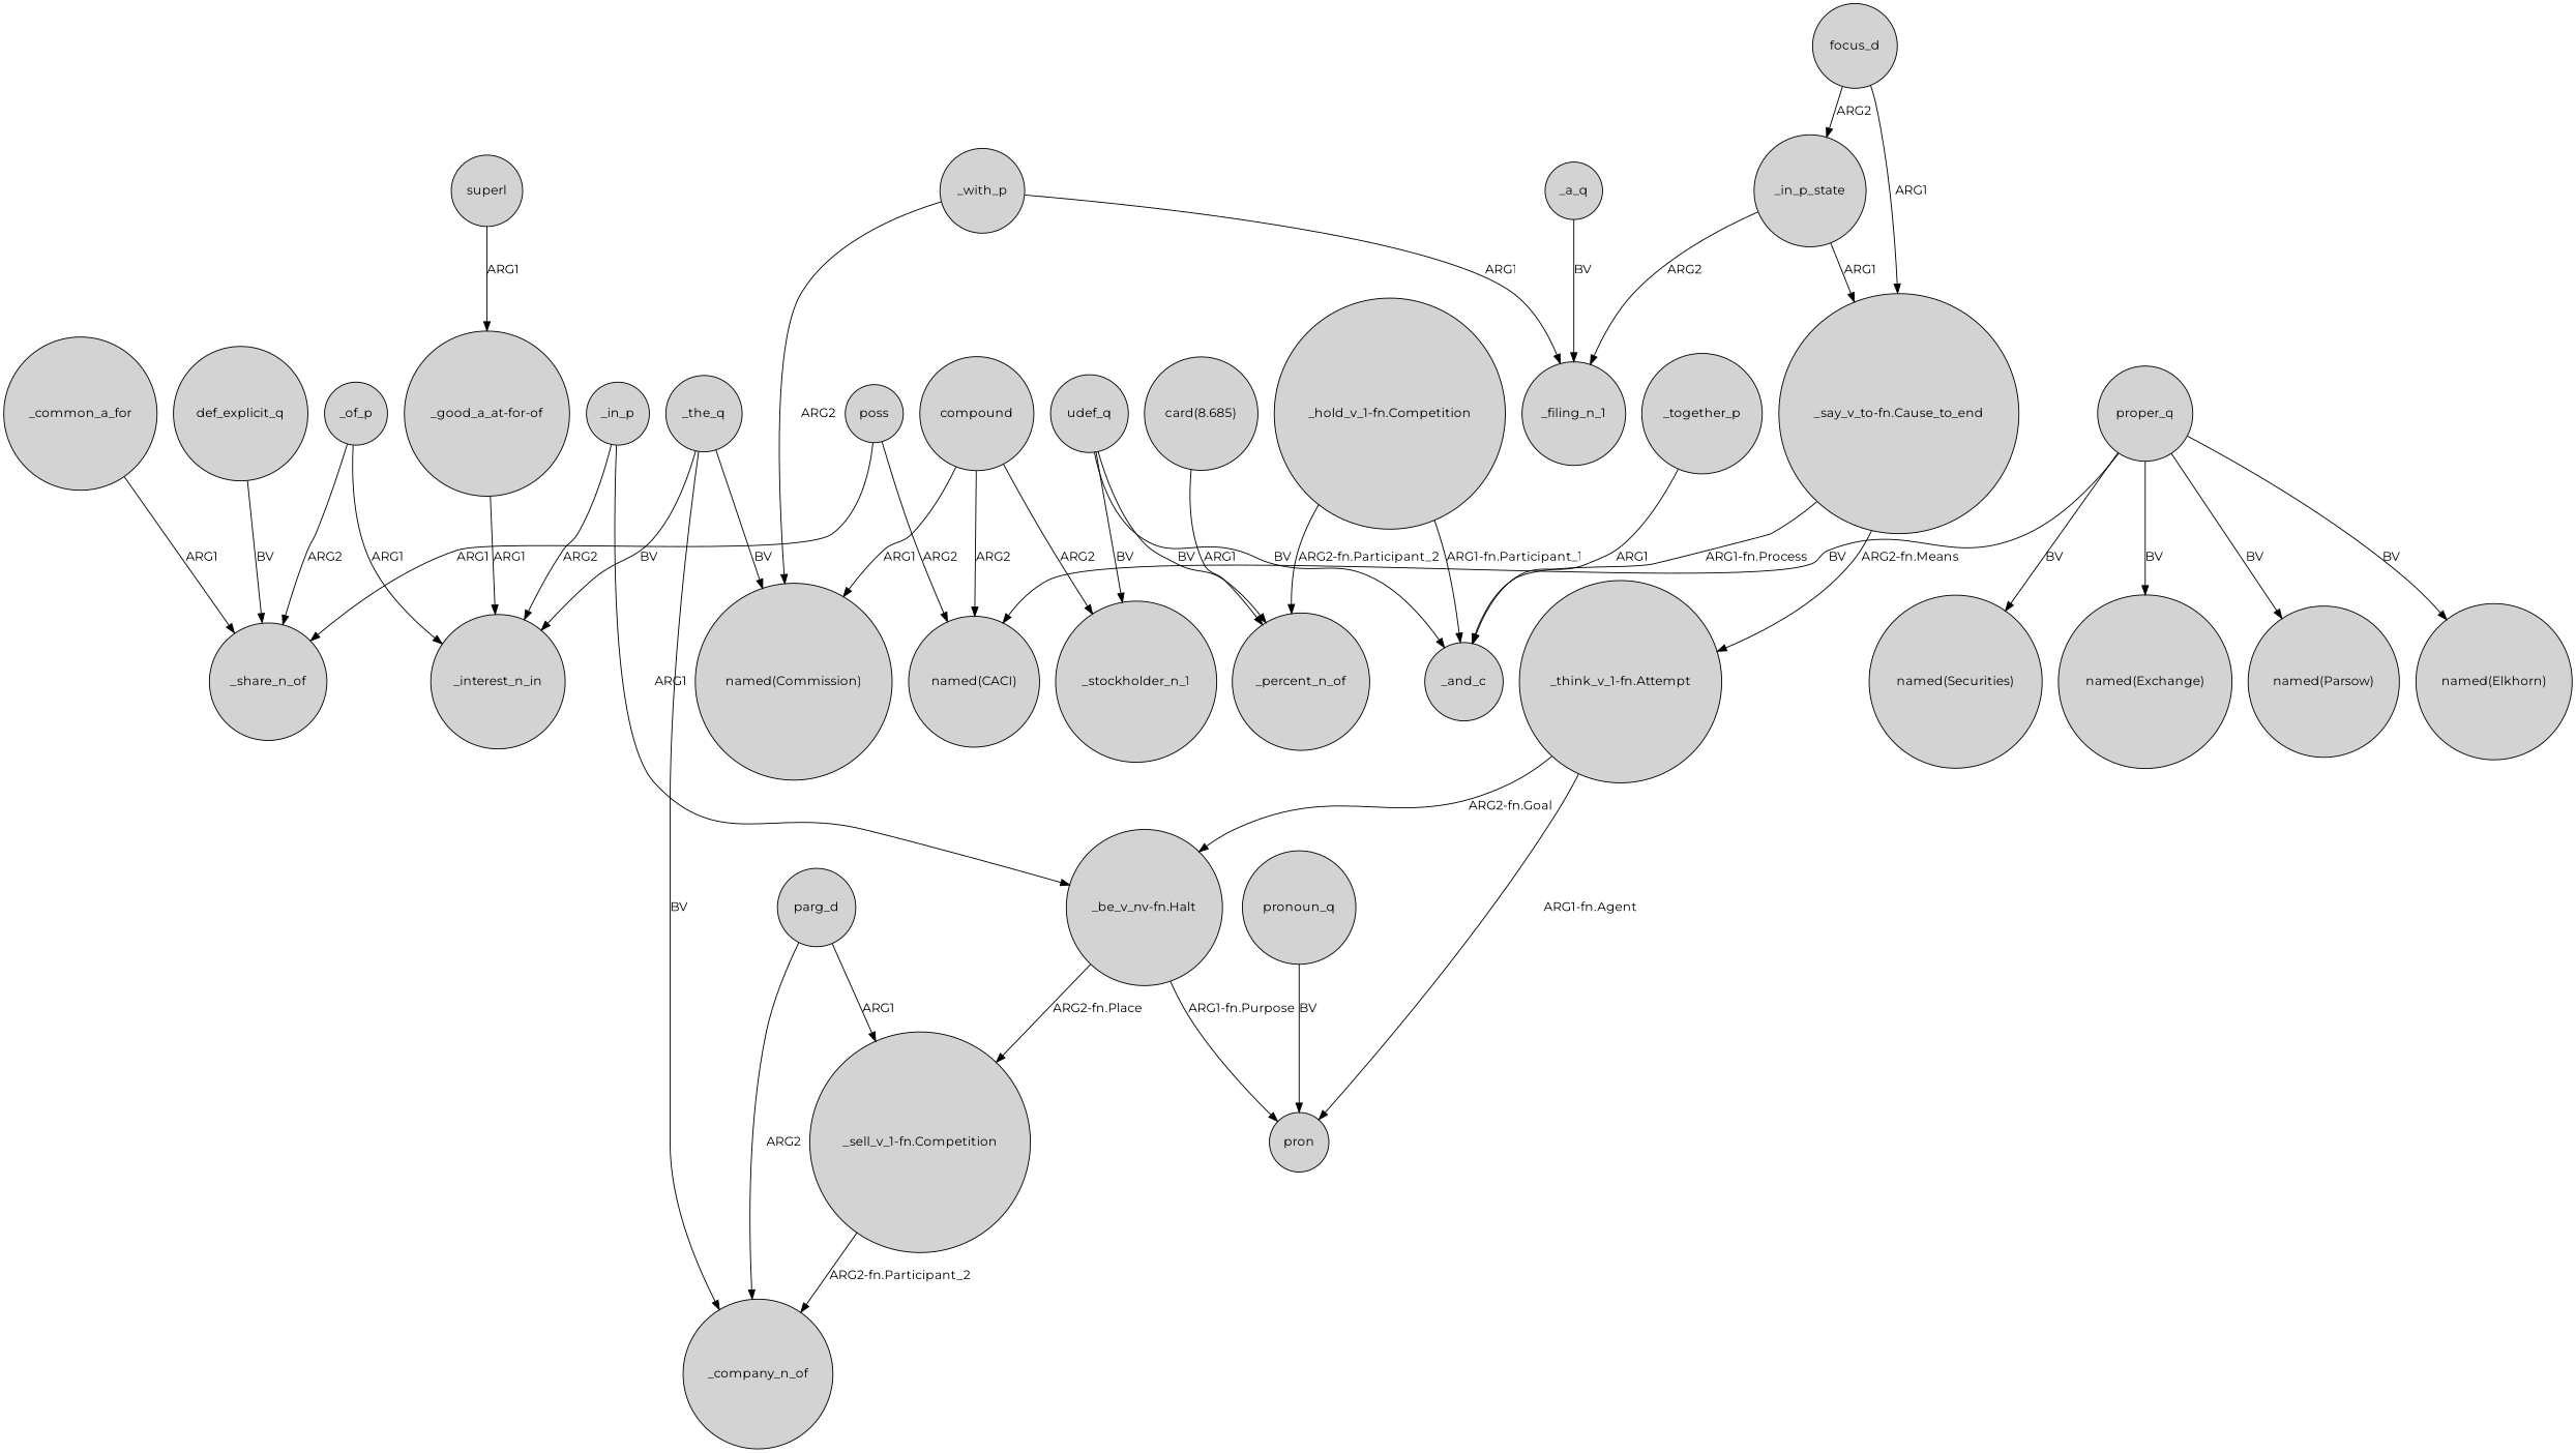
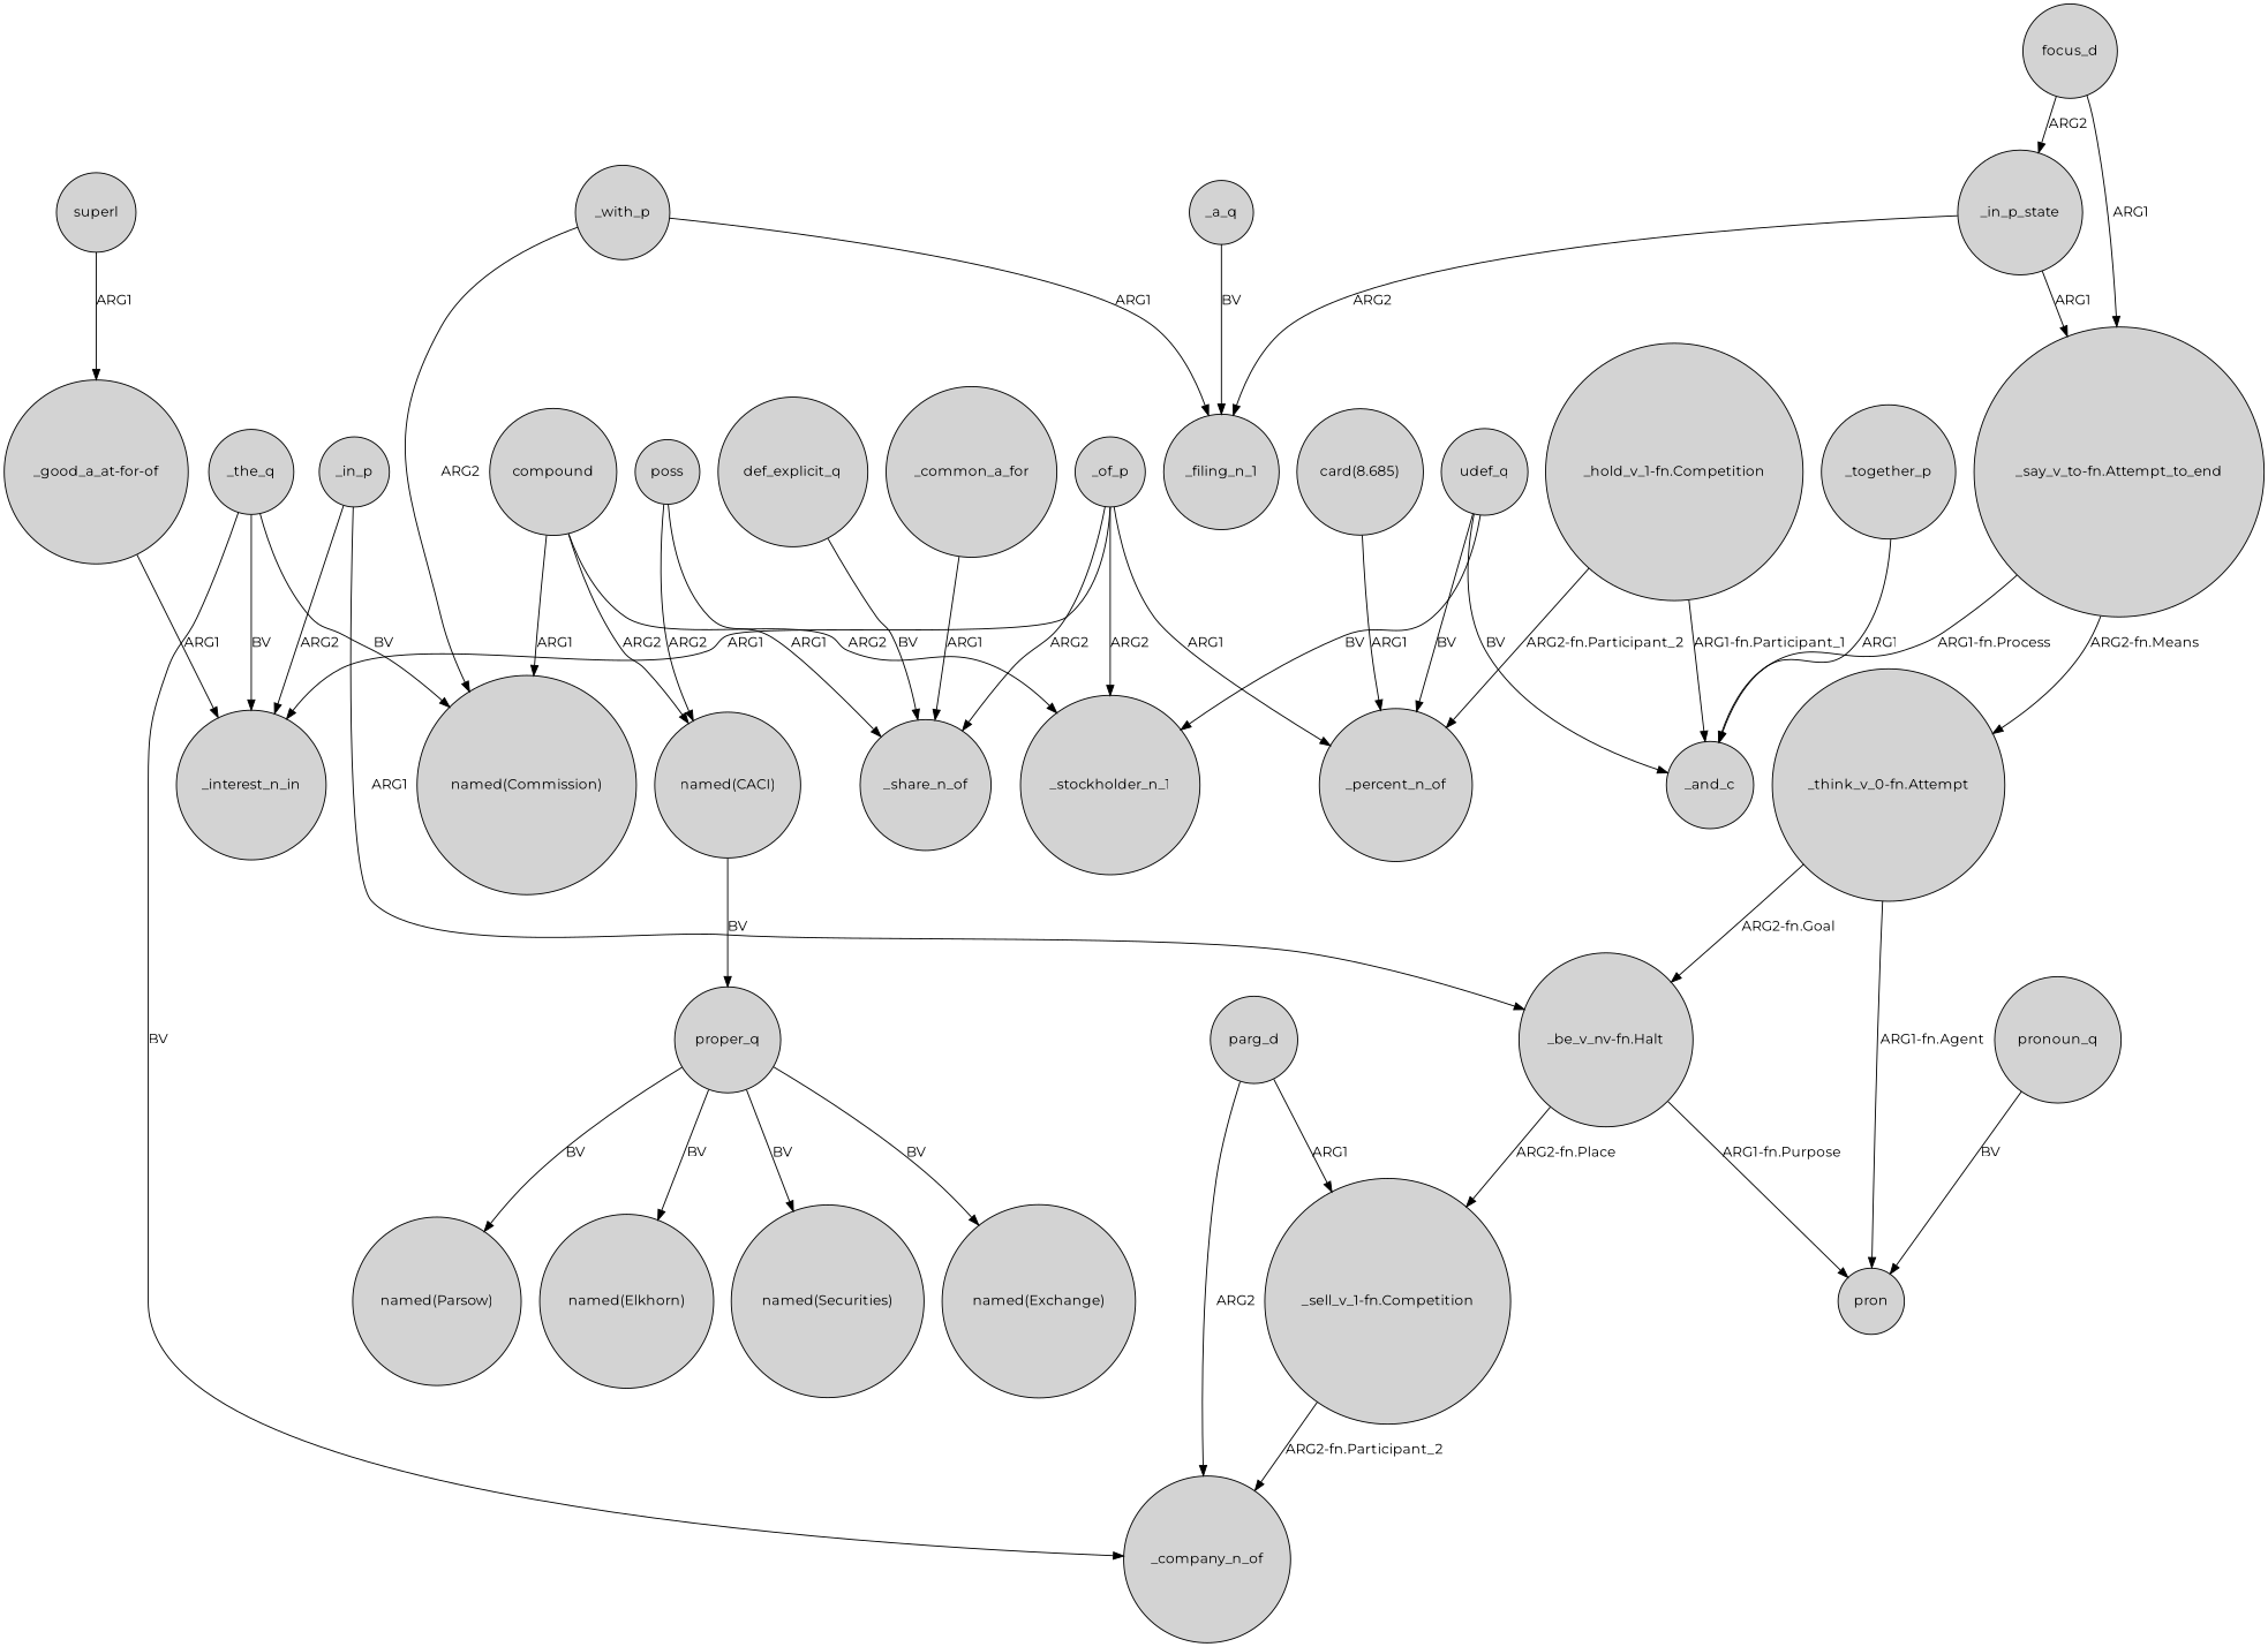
  digraph {
    fontname=Montserrat
    node [fontname=Montserrat shape=circle style=filled]
    edge [fontname=Montserrat]
    superl
    "_good_a_at-for-of"
    _interest_n_in
    focus_d
    _in_p_state
-   "_say_v_to-fn.Cause_to_end"
+   "_say_v_to-fn.Cause_to_end" [label="_say_v_to-fn.Attempt_to_end"]
    _filing_n_1
    _and_c
-   "_think_v_1-fn.Attempt"
+   "_think_v_1-fn.Attempt" [label="_think_v_0-fn.Attempt"]
    compound
    "named(Commission)"
    _stockholder_n_1
    "named(CACI)"
    proper_q
    "named(Securities)"
    "named(Exchange)"
    "named(Parsow)"
    "named(Elkhorn)"
    pron
    "_be_v_nv-fn.Halt"
    parg_d
    "_sell_v_1-fn.Competition"
    _company_n_of
    def_explicit_q
    _share_n_of
    udef_q
    _percent_n_of
    "_hold_v_1-fn.Competition"
    _common_a_for
    _of_p
    _a_q
    _the_q
    pronoun_q
    _with_p
    poss
    _in_p
    "card(8.685)"
    _together_p
    superl -> "_good_a_at-for-of" [label=ARG1]
    "_good_a_at-for-of" -> _interest_n_in [label=ARG1]
    focus_d -> _in_p_state [label=ARG2]
    focus_d -> "_say_v_to-fn.Cause_to_end" [label=ARG1]
    _in_p_state -> "_say_v_to-fn.Cause_to_end" [label=ARG1]
    _in_p_state -> _filing_n_1 [label=ARG2]
    "_say_v_to-fn.Cause_to_end" -> _and_c [label="ARG1-fn.Process"]
    "_say_v_to-fn.Cause_to_end" -> "_think_v_1-fn.Attempt" [label="ARG2-fn.Means"]
    "_think_v_1-fn.Attempt" -> pron [label="ARG1-fn.Agent"]
    "_think_v_1-fn.Attempt" -> "_be_v_nv-fn.Halt" [label="ARG2-fn.Goal"]
    compound -> "named(Commission)" [label=ARG1]
    compound -> _stockholder_n_1 [label=ARG2]
    compound -> "named(CACI)" [label=ARG2]
-   proper_q -> "named(CACI)" [label=BV]
+   "named(CACI)" -> proper_q [label=BV]
    proper_q -> "named(Securities)" [label=BV]
    proper_q -> "named(Exchange)" [label=BV]
    proper_q -> "named(Parsow)" [label=BV]
    proper_q -> "named(Elkhorn)" [label=BV]
    "_be_v_nv-fn.Halt" -> pron [label="ARG1-fn.Purpose"]
    "_be_v_nv-fn.Halt" -> "_sell_v_1-fn.Competition" [label="ARG2-fn.Place"]
    parg_d -> "_sell_v_1-fn.Competition" [label=ARG1]
    parg_d -> _company_n_of [label=ARG2]
    "_sell_v_1-fn.Competition" -> _company_n_of [label="ARG2-fn.Participant_2"]
    def_explicit_q -> _share_n_of [label=BV]
    udef_q -> _and_c [label=BV]
    udef_q -> _stockholder_n_1 [label=BV]
    udef_q -> _percent_n_of [label=BV]
    "_hold_v_1-fn.Competition" -> _and_c [label="ARG1-fn.Participant_1"]
    "_hold_v_1-fn.Competition" -> _percent_n_of [label="ARG2-fn.Participant_2"]
    _common_a_for -> _share_n_of [label=ARG1]
    _of_p -> _interest_n_in [label=ARG1]
+   _of_p -> _stockholder_n_1 [label=ARG2]
    _of_p -> _share_n_of [label=ARG2]
+   _of_p -> _percent_n_of [label=ARG1]
    _a_q -> _filing_n_1 [label=BV]
    _the_q -> _interest_n_in [label=BV]
    _the_q -> "named(Commission)" [label=BV]
    _the_q -> _company_n_of [label=BV]
    pronoun_q -> pron [label=BV]
    _with_p -> _filing_n_1 [label=ARG1]
    _with_p -> "named(Commission)" [label=ARG2]
    poss -> "named(CACI)" [label=ARG2]
    poss -> _share_n_of [label=ARG1]
    _in_p -> _interest_n_in [label=ARG2]
    _in_p -> "_be_v_nv-fn.Halt" [label=ARG1]
    "card(8.685)" -> _percent_n_of [label=ARG1]
    _together_p -> _and_c [label=ARG1]
  }
